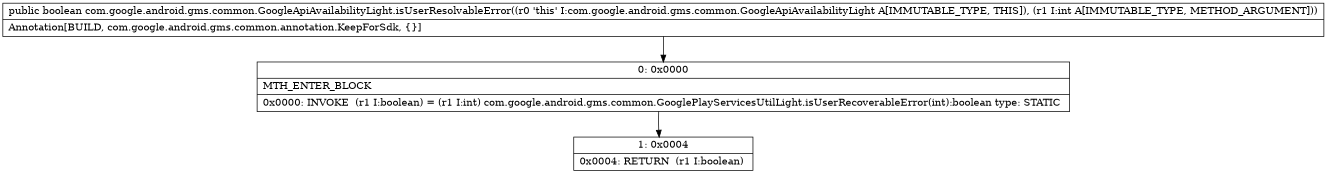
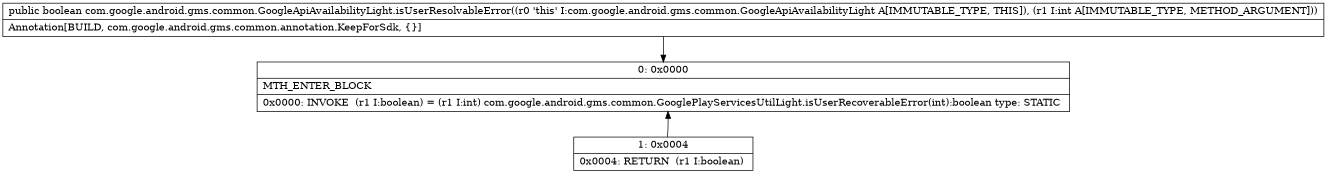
  digraph {
    node [shape=record]
    n1 [label="{0\:\ 0x0000|MTH_ENTER_BLOCK\l|0x0000: INVOKE  (r1 I:boolean) = (r1 I:int) com.google.android.gms.common.GooglePlayServicesUtilLight.isUserRecoverableError(int):boolean type: STATIC \l}"]
    n2 [label="{1\:\ 0x0004|0x0004: RETURN  (r1 I:boolean) \l}"]
    n3 [label="{public boolean com.google.android.gms.common.GoogleApiAvailabilityLight.isUserResolvableError((r0 'this' I:com.google.android.gms.common.GoogleApiAvailabilityLight A[IMMUTABLE_TYPE, THIS]), (r1 I:int A[IMMUTABLE_TYPE, METHOD_ARGUMENT]))  | Annotation[BUILD, com.google.android.gms.common.annotation.KeepForSdk, \{\}]\l}"]
-   n1 -> n2
+   n2 -> n1
    n3 -> n1
  }
